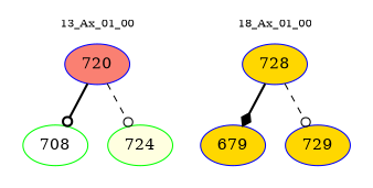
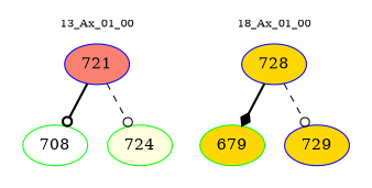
  digraph {
    node [color=blue fillcolor=gold style=filled]
    edge [arrowhead=odot color=black style=bold]
-   n1 [fillcolor=salmon label=720]
+   n1 [fillcolor=salmon label=721]
    n2 [color=green fillcolor=white label=708]
    n3 [color=green fillcolor=lightyellow label=724]
    n4 [label=728]
-   n5 [label=679]
+   n5 [color=green label=679]
    n6 [label=729]
    subgraph cluster_1 {
      color=white
      fontsize=10
      label="13_Ax_01_00"
      n1
      n2
      n3
    }
    subgraph cluster_2 {
      color=white
      fontsize=10
      label="18_Ax_01_00"
      n4
      n5
      n6
    }
    n1 -> n2
    n1 -> n3 [style=dashed]
    n4 -> n5 [arrowhead=diamond]
    n4 -> n6 [style=dashed]
  }
